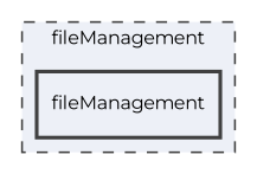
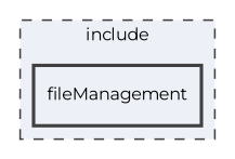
  digraph {
    compound=true
    fontname=Montserrat
    n1 [color=grey25 fillcolor="#edf0f7" fontname=Montserrat fontsize=10 label=fileManagement shape=box style="filled,bold,"]
    subgraph cluster_1 {
      bgcolor="#edf0f7"
      fontsize=10
-     label=fileManagement
+     label=include
      pencolor=grey25
      style="filled,dashed,"
      n1
    }
  }
